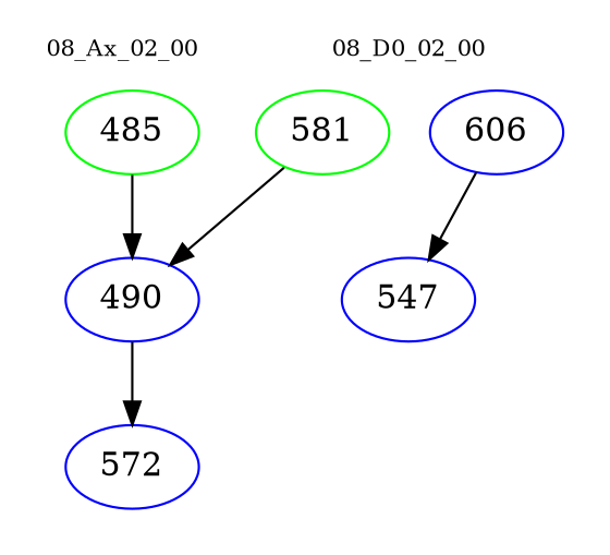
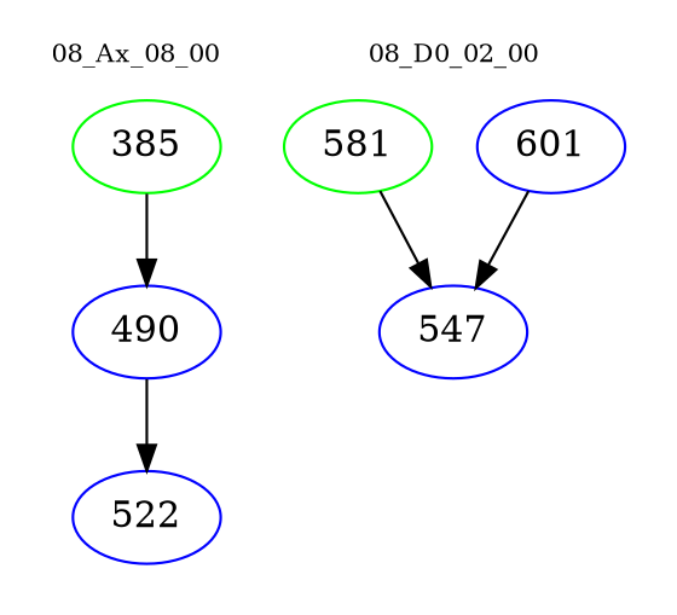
  digraph {
    node [color=blue]
    edge [color=black]
-   n1 [color=green label=485]
+   n1 [color=green label=385]
    n2 [label=490]
-   n3 [label=572]
+   n3 [label=522]
    n4 [color=green label=581]
    n5 [label=547]
-   n6 [label=606]
+   n6 [label=601]
    subgraph cluster_1 {
      color=white
      fontsize=10
-     label="08_Ax_02_00"
+     label="08_Ax_08_00"
      n1
      n2
      n3
    }
    subgraph cluster_2 {
      color=white
      fontsize=10
      label="08_D0_02_00"
      n4
      n5
      n6
    }
    n1 -> n2
    n2 -> n3
-   n4 -> n2
+   n4 -> n5
    n6 -> n5
  }
